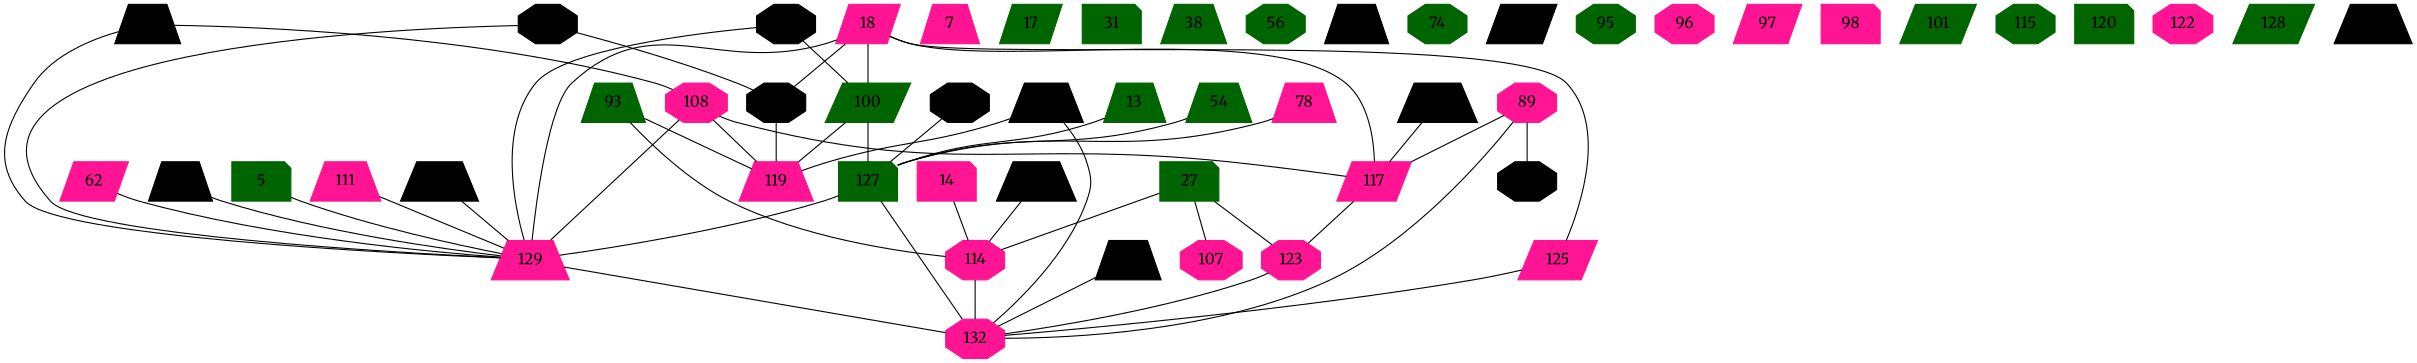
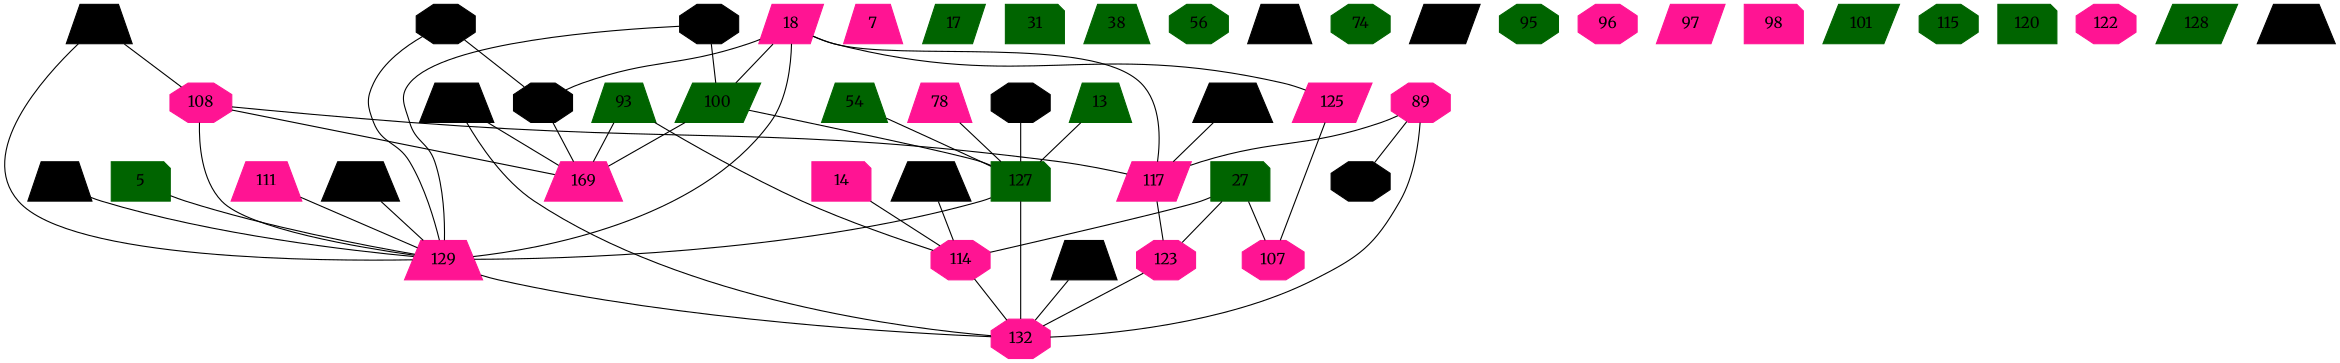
  graph {
    fontname=Merriweather
    node [color=deeppink fontname=Merriweather shape=trapezium style=filled]
    edge [fontname=Merriweather]
    129 [super="+104+29+42+46"]
    132 [shape=octagon super="+63+60+118+131"]
    5 [color=darkgreen shape=note]
    7
    127 [color=darkgreen shape=note super="+51+124+121+75"]
    13 [color=darkgreen]
    114 [shape=octagon super="+21"]
    14 [shape=note]
    17 [color=darkgreen shape=parallelogram]
    18 [shape=parallelogram super="+3"]
    50 [color=black shape=octagon]
    100 [color=darkgreen shape=parallelogram super="+52+57"]
    117 [shape=parallelogram super="+64+79"]
    125 [shape=parallelogram]
-   119 [super="+30+73+91"]
+   119 [super="+30+73+91" label=169]
    123 [shape=octagon super="+105"]
    27 [color=darkgreen shape=note super="+22"]
    107 [shape=octagon super="+83"]
    31 [color=darkgreen shape=note]
    38 [color=darkgreen]
    45 [color=black shape=octagon]
    54 [color=darkgreen]
    56 [color=darkgreen shape=octagon]
    59 [color=black]
-   62 [shape=parallelogram super="+53+49+61"]
    74 [color=darkgreen shape=octagon]
    76 [color=black]
    108 [shape=octagon super="+41"]
    77 [color=black]
    78
    84 [color=black shape=octagon]
    89 [shape=octagon super="+39+65"]
    94 [color=black shape=octagon super="+66"]
    90 [color=black shape=parallelogram super="+88"]
    93 [color=darkgreen]
    95 [color=darkgreen shape=octagon]
    96 [shape=octagon]
    97 [shape=parallelogram]
    98 [shape=note]
    99 [color=black super="+36+16+85"]
    101 [color=darkgreen shape=parallelogram]
    106 [color=black]
    109 [color=black]
    111
    113 [color=black super="+9+19"]
    115 [color=darkgreen shape=octagon super="+15+35+58+102"]
    116 [color=black shape=octagon super="+82+112"]
    120 [color=darkgreen shape=note]
    122 [shape=octagon]
    126 [color=black]
    128 [color=darkgreen shape=parallelogram]
    130 [color=black super="+23"]
    129 -- 132
    5 -- 129
    127 -- 129 [weight=5]
    127 -- 132 [weight=6]
    13 -- 127
    114 -- 132 [weight=2]
    14 -- 114
    18 -- 129 [weight=2]
    18 -- 50 [weight=2]
    18 -- 100
    18 -- 117
    18 -- 125
    50 -- 119 [weight=2]
    100 -- 127
    100 -- 119
    117 -- 123
-   125 -- 132
+   125 -- 107
    123 -- 132
    27 -- 114 [weight=2]
    27 -- 123
    27 -- 107
    45 -- 129
    45 -- 50
    54 -- 127
-   62 -- 129
    76 -- 129
    108 -- 129
    108 -- 117
    108 -- 119
    77 -- 129 [weight=2]
    77 -- 108 [weight=2]
    78 -- 127
    84 -- 129
    84 -- 100 [weight=3]
    89 -- 132 [weight=2]
    89 -- 117 [weight=2]
    89 -- 94
    93 -- 114
    93 -- 119
    99 -- 132
    106 -- 114
    109 -- 117
    111 -- 129
    113 -- 132
    113 -- 119
    116 -- 127
    126 -- 129
  }
